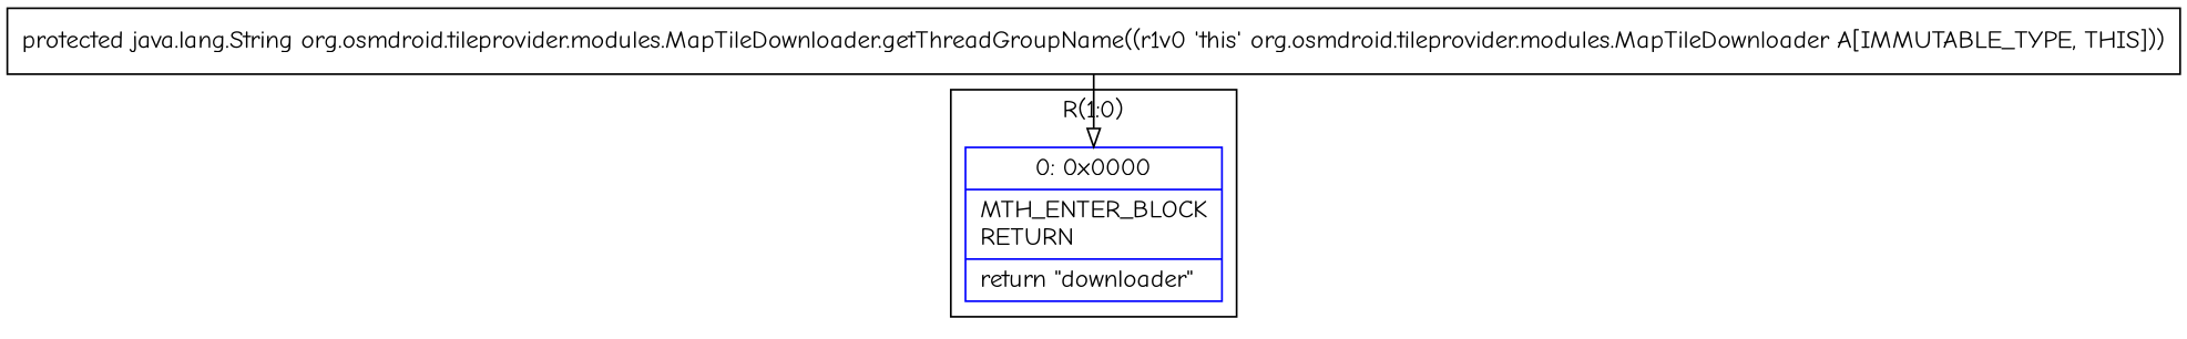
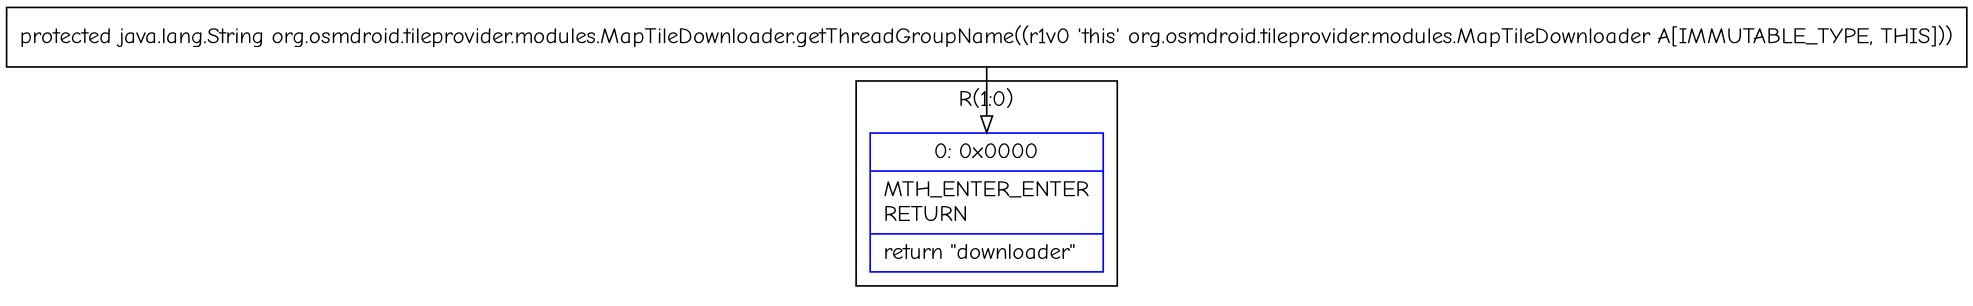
  digraph {
    fontname="Comic Neue"
    node [shape=record fontname="Comic Neue"]
-   n1 [color=blue label="{0\:\ 0x0000|MTH_ENTER_BLOCK\lRETURN\l|return \"downloader\"\l}"]
+   n1 [color=blue label="{0\:\ 0x0000|MTH_ENTER_ENTER\lRETURN\l|return \"downloader\"\l}"]
    n2 [label="{protected java.lang.String org.osmdroid.tileprovider.modules.MapTileDownloader.getThreadGroupName((r1v0 'this' org.osmdroid.tileprovider.modules.MapTileDownloader A[IMMUTABLE_TYPE, THIS])) }"]
    subgraph cluster_1 {
      label="R(1:0)"
      n1
    }
    n2 -> n1 [arrowhead=onormal fontname="Comic Neue"]
  }
